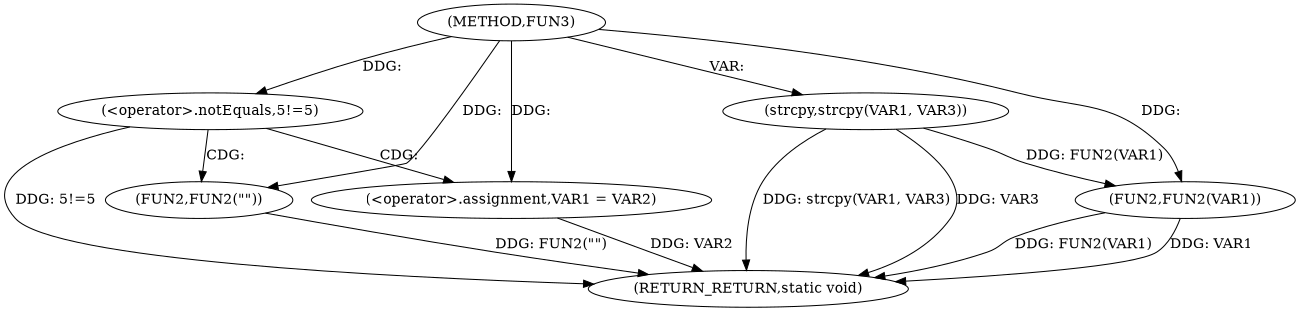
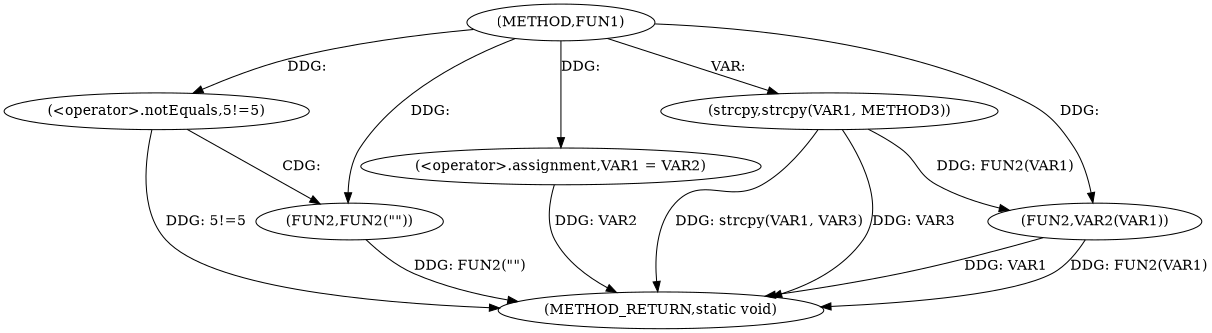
  digraph {
-   n1 [label="(METHOD,FUN3)"]
+   n1 [label="(METHOD,FUN1)"]
    n2 [label="(<operator>.notEquals,5!=5)"]
    n3 [label="(FUN2,FUN2(\"\"))"]
    n4 [label="(<operator>.assignment,VAR1 = VAR2)"]
-   n5 [label="(strcpy,strcpy(VAR1, VAR3))"]
-   n6 [label="(FUN2,FUN2(VAR1))"]
-   n7 [label="(RETURN_RETURN,static void)"]
+   n5 [label="(strcpy,strcpy(VAR1, METHOD3))"]
+   n6 [label="(FUN2,VAR2(VAR1))"]
+   n7 [label="(METHOD_RETURN,static void)"]
    n1 -> n2 [label="DDG: "]
    n1 -> n3 [label="DDG: "]
    n1 -> n4 [label="DDG: "]
    n1 -> n5 [label="VAR: "]
    n1 -> n6 [label="DDG: "]
    n2 -> n3 [label="CDG: "]
-   n2 -> n4 [label="CDG: "]
    n2 -> n7 [label="DDG: 5!=5"]
    n3 -> n7 [label="DDG: FUN2(\"\")"]
    n4 -> n7 [label="DDG: VAR2"]
    n5 -> n6 [label="DDG: FUN2(VAR1)"]
    n5 -> n7 [label="DDG: strcpy(VAR1, VAR3)"]
    n5 -> n7 [label="DDG: VAR3"]
    n6 -> n7 [label="DDG: VAR1"]
    n6 -> n7 [label="DDG: FUN2(VAR1)"]
  }
